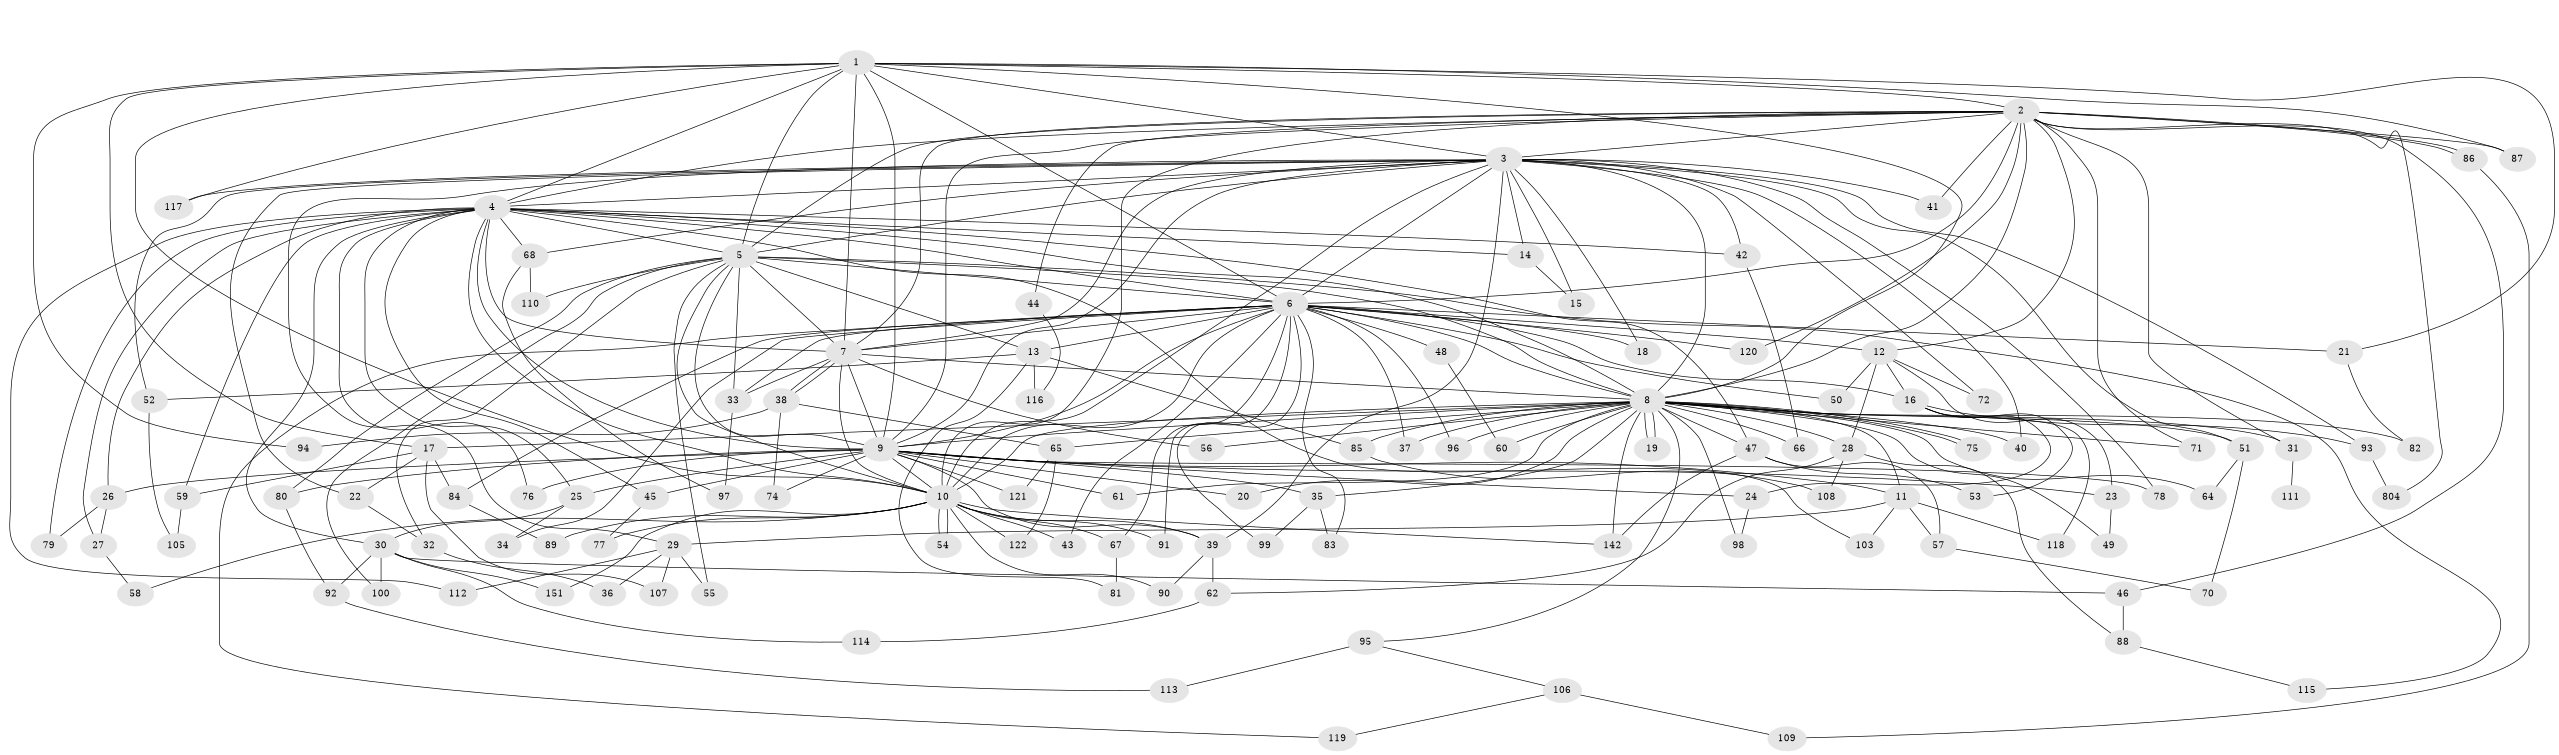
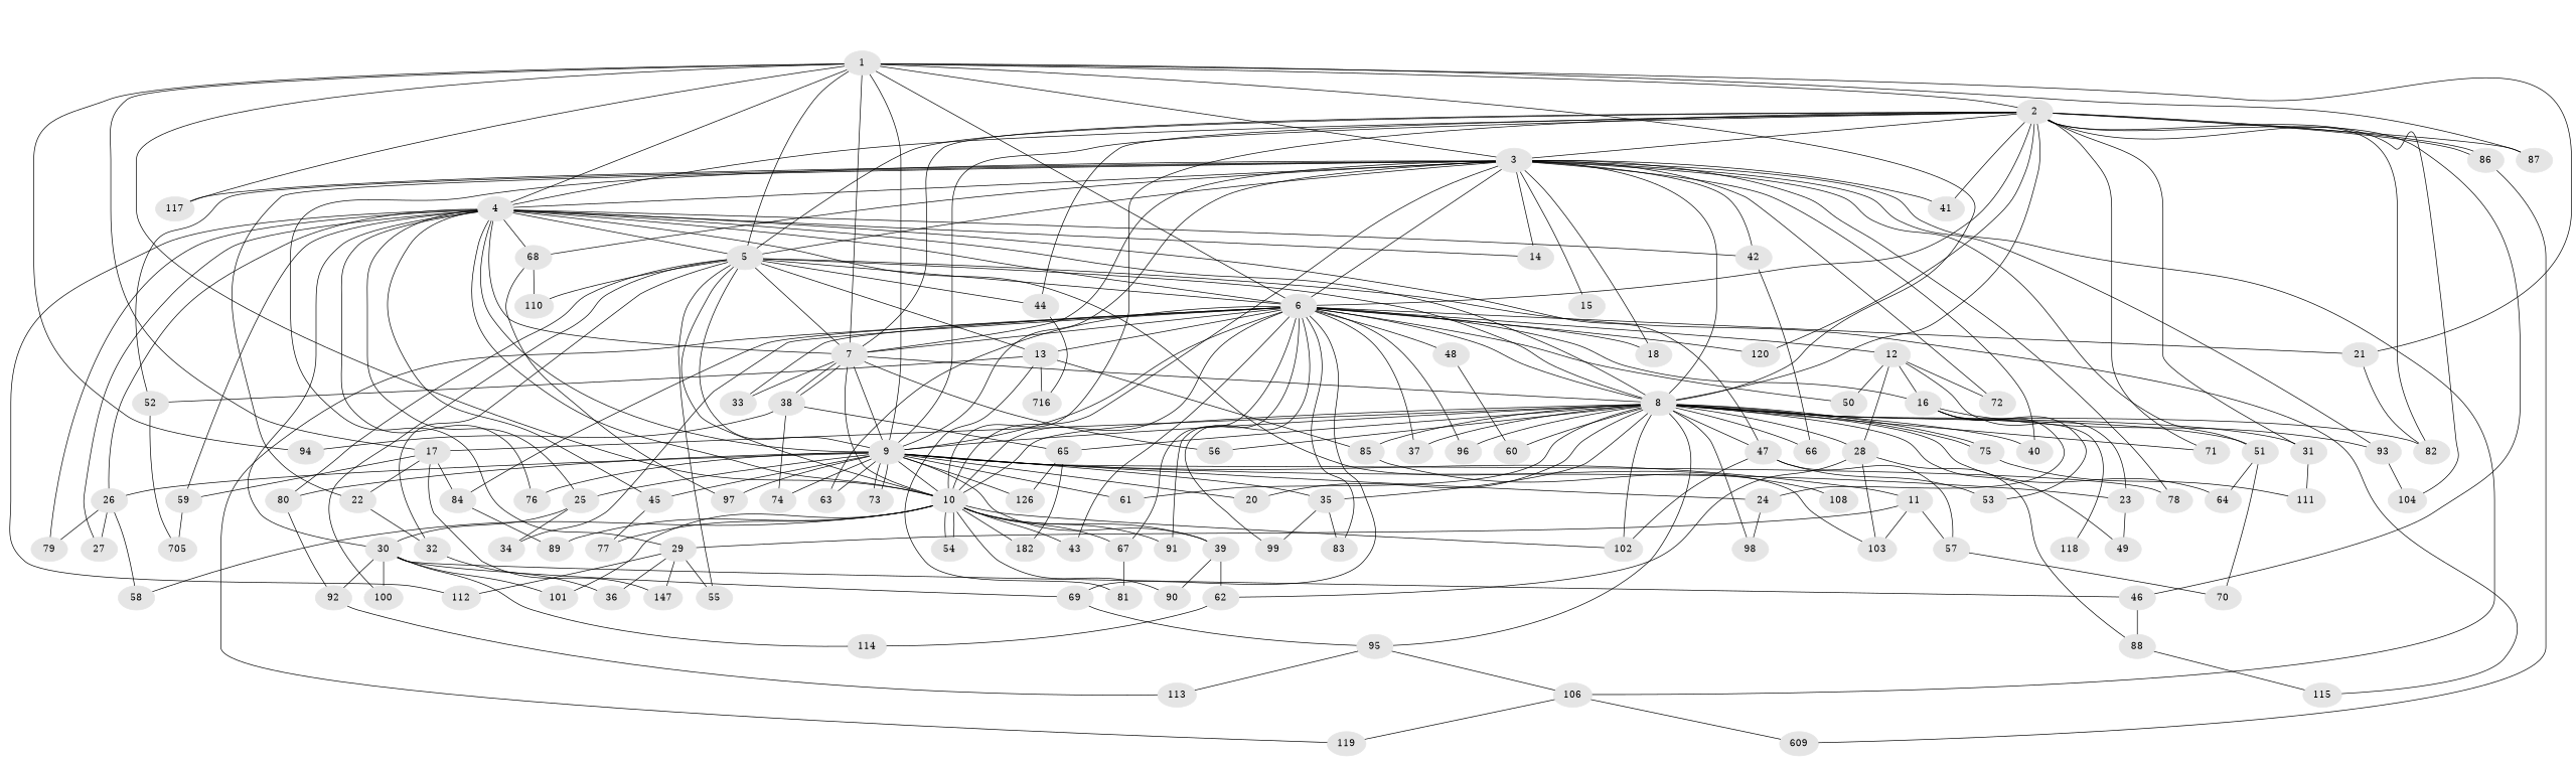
  graph {
    node [color=gray90 style=filled]
    1
    2
    3
    4
    5
    6
    7
    8
    9
    10
    17
    21
    87
    94
    117
    12
    31
    41
    44
    46
    71
    86
-   104 [label=804]
+   104
    120
    14
    15
    18
    22
    29
    40
    42
    51
    52
    68
    72
    78
    93
    106
    25
    26
    27
    30
    45
    47
    59
    76
    79
    103
    112
    13
    32
    55
    80
    100
    110
    115
    16
    33
    34
    37
    43
    48
    50
+   63
    67
+   69
    83
    84
    91
    96
    99
    119
    38
    56
    11
-   19
    20
    28
    35
    49
    60
    61
    64
    65
    66
    75
    82
    85
    95
    98
-   102 [label=142]
+   102
    74
    23
    24
    39
+   73
    97
-   121
+   121 [label=126]
    54
    58
    77
    89
    90
-   101 [label=151]
-   122
-   107
+   101
+   122 [label=182]
+   107 [label=147]
    111
-   116
+   116 [label=716]
    88
-   109
+   109 [label=609]
    36
    70
-   105
+   105 [label=705]
    92
    114
    57
    53
    81
    118
    62
    108
    113
    1 -- 2
    1 -- 3
    1 -- 4
    1 -- 5
    1 -- 6
    1 -- 7
    1 -- 8
    1 -- 9
    1 -- 10
    1 -- 17
    1 -- 21
    1 -- 87
    1 -- 94
    1 -- 117
    2 -- 3
    2 -- 4
    2 -- 5
    2 -- 6
    2 -- 7
    2 -- 8
    2 -- 9
    2 -- 10
    2 -- 87
-   2 -- 12
+   2 -- 82
    2 -- 31
    2 -- 41
    2 -- 44
    2 -- 46
    2 -- 71
    2 -- 86
    2 -- 86
    2 -- 104
    2 -- 120
    3 -- 4
    3 -- 5
    3 -- 6
    3 -- 7
    3 -- 8
    3 -- 9
    3 -- 10
    3 -- 117
    3 -- 41
    3 -- 14
    3 -- 15
    3 -- 18
    3 -- 22
    3 -- 29
    3 -- 40
    3 -- 42
    3 -- 51
    3 -- 52
    3 -- 68
    3 -- 72
    3 -- 78
    3 -- 93
-   3 -- 39
+   3 -- 106
    4 -- 5
    4 -- 6
    4 -- 7
    4 -- 8
    4 -- 9
    4 -- 10
    4 -- 14
    4 -- 42
    4 -- 68
    4 -- 25
    4 -- 26
    4 -- 27
    4 -- 30
    4 -- 45
    4 -- 47
    4 -- 59
    4 -- 76
    4 -- 79
    4 -- 103
    4 -- 112
    5 -- 6
    5 -- 7
    5 -- 8
    5 -- 9
    5 -- 10
-   5 -- 33
+   5 -- 44
    5 -- 13
    5 -- 32
    5 -- 55
    5 -- 80
    5 -- 100
    5 -- 110
    5 -- 115
    6 -- 7
    6 -- 8
    6 -- 9
    6 -- 10
    6 -- 21
    6 -- 12
    6 -- 120
    6 -- 18
    6 -- 13
    6 -- 16
    6 -- 33
    6 -- 34
    6 -- 37
    6 -- 43
    6 -- 48
    6 -- 50
+   6 -- 63
    6 -- 67
+   6 -- 69
    6 -- 83
    6 -- 84
    6 -- 91
    6 -- 96
    6 -- 99
    6 -- 119
    7 -- 8
    7 -- 9
    7 -- 10
    7 -- 33
    7 -- 38
    7 -- 38
    7 -- 56
    8 -- 9
    8 -- 10
    8 -- 17
    8 -- 31
    8 -- 71
    8 -- 40
    8 -- 51
    8 -- 47
    8 -- 37
    8 -- 96
    8 -- 56
-   8 -- 11
-   8 -- 19
-   8 -- 19
    8 -- 20
    8 -- 28
    8 -- 35
    8 -- 49
    8 -- 60
    8 -- 61
    8 -- 64
    8 -- 65
    8 -- 66
    8 -- 75
    8 -- 75
    8 -- 82
    8 -- 85
    8 -- 95
    8 -- 98
    8 -- 102
    9 -- 10
    9 -- 78
    9 -- 25
    9 -- 26
    9 -- 45
    9 -- 76
    9 -- 80
+   9 -- 63
    9 -- 11
    9 -- 20
    9 -- 35
    9 -- 61
    9 -- 74
    9 -- 23
    9 -- 24
    9 -- 39
-   33 -- 97
+   9 -- 73
+   9 -- 73
+   9 -- 97
    9 -- 121
    10 -- 43
    10 -- 67
    10 -- 91
    10 -- 102
    10 -- 39
    10 -- 54
    10 -- 54
    10 -- 58
    10 -- 77
    10 -- 89
    10 -- 90
    10 -- 101
    10 -- 122
    17 -- 22
    17 -- 59
    17 -- 84
    17 -- 107
    21 -- 82
    12 -- 72
    12 -- 16
    12 -- 50
    12 -- 28
    12 -- 23
    31 -- 111
    44 -- 116
    46 -- 88
    86 -- 109
-   14 -- 15
    22 -- 32
    29 -- 112
    29 -- 55
    29 -- 107
    29 -- 36
    42 -- 66
    51 -- 64
    51 -- 70
    52 -- 105
    68 -- 110
    68 -- 97
    93 -- 104
    106 -- 119
    106 -- 109
    25 -- 30
    25 -- 34
    26 -- 27
    26 -- 79
-   27 -- 58
+   26 -- 58
    30 -- 46
    30 -- 100
+   30 -- 69
    30 -- 101
    30 -- 92
    30 -- 114
    45 -- 77
    47 -- 102
    47 -- 57
    47 -- 53
    59 -- 105
    13 -- 52
    13 -- 85
    13 -- 116
    13 -- 81
    32 -- 36
    80 -- 92
    16 -- 93
    16 -- 24
    16 -- 53
    16 -- 118
    48 -- 60
    67 -- 81
+   69 -- 95
    84 -- 89
    38 -- 94
    38 -- 65
    38 -- 74
    11 -- 29
    11 -- 103
    11 -- 57
-   11 -- 118
    28 -- 88
    28 -- 62
-   28 -- 108
+   28 -- 103
    35 -- 83
    35 -- 99
    65 -- 121
    65 -- 122
+   75 -- 111
    85 -- 108
    95 -- 106
    95 -- 113
    23 -- 49
    24 -- 98
    39 -- 90
    39 -- 62
    88 -- 115
    92 -- 113
    57 -- 70
    62 -- 114
  }
